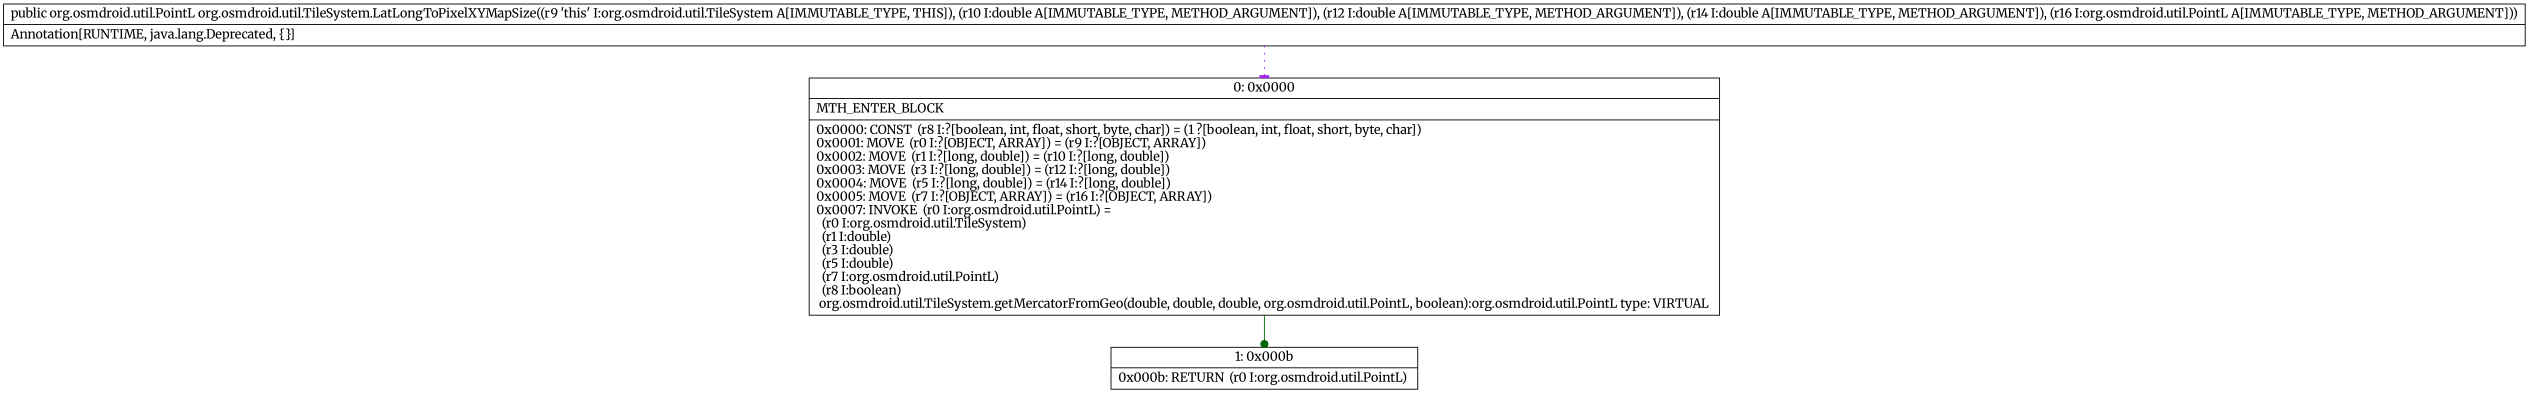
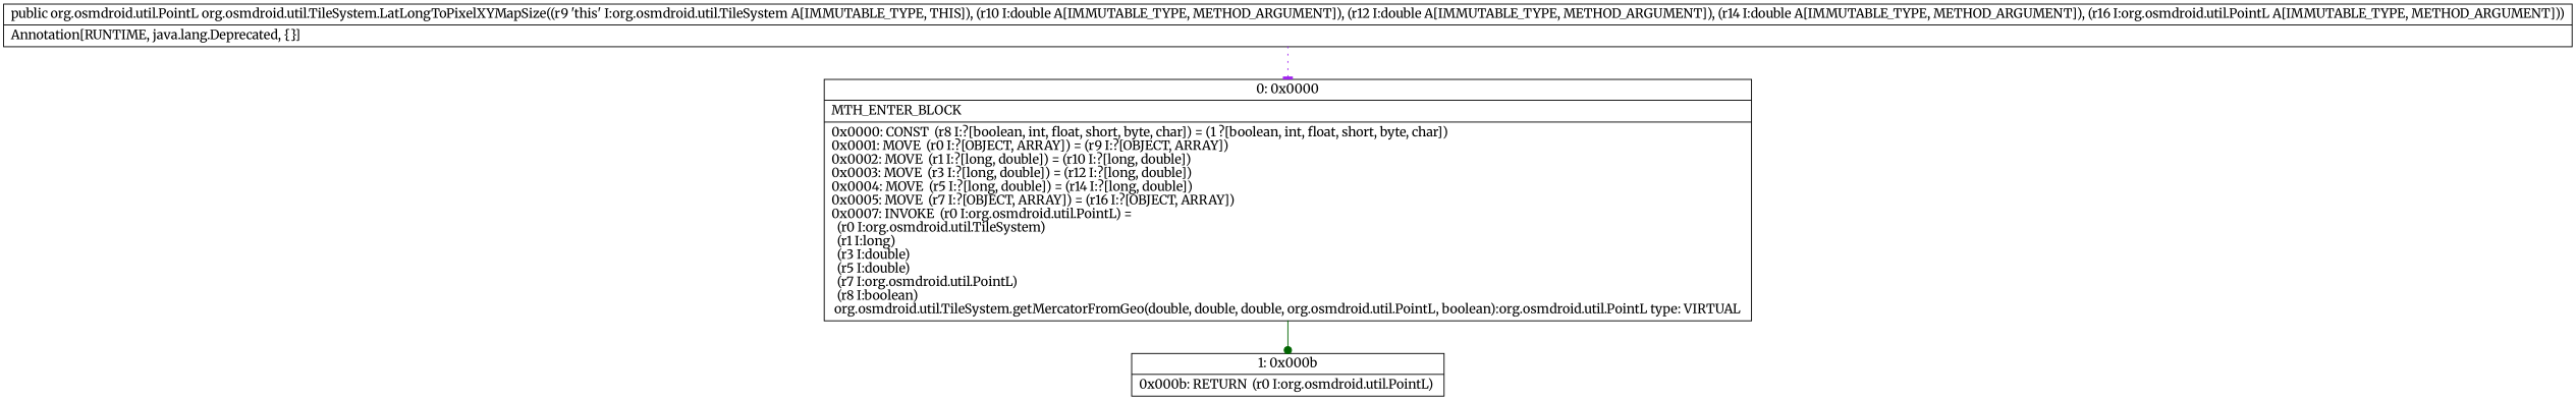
  digraph {
    fontname=Merriweather
    node [shape=record fontname=Merriweather]
    edge [fontname=Merriweather]
-   n1 [label="{0\:\ 0x0000|MTH_ENTER_BLOCK\l|0x0000: CONST  (r8 I:?[boolean, int, float, short, byte, char]) = (1 ?[boolean, int, float, short, byte, char]) \l0x0001: MOVE  (r0 I:?[OBJECT, ARRAY]) = (r9 I:?[OBJECT, ARRAY]) \l0x0002: MOVE  (r1 I:?[long, double]) = (r10 I:?[long, double]) \l0x0003: MOVE  (r3 I:?[long, double]) = (r12 I:?[long, double]) \l0x0004: MOVE  (r5 I:?[long, double]) = (r14 I:?[long, double]) \l0x0005: MOVE  (r7 I:?[OBJECT, ARRAY]) = (r16 I:?[OBJECT, ARRAY]) \l0x0007: INVOKE  (r0 I:org.osmdroid.util.PointL) = \l  (r0 I:org.osmdroid.util.TileSystem)\l  (r1 I:double)\l  (r3 I:double)\l  (r5 I:double)\l  (r7 I:org.osmdroid.util.PointL)\l  (r8 I:boolean)\l org.osmdroid.util.TileSystem.getMercatorFromGeo(double, double, double, org.osmdroid.util.PointL, boolean):org.osmdroid.util.PointL type: VIRTUAL \l}"]
+   n1 [label="{0\:\ 0x0000|MTH_ENTER_BLOCK\l|0x0000: CONST  (r8 I:?[boolean, int, float, short, byte, char]) = (1 ?[boolean, int, float, short, byte, char]) \l0x0001: MOVE  (r0 I:?[OBJECT, ARRAY]) = (r9 I:?[OBJECT, ARRAY]) \l0x0002: MOVE  (r1 I:?[long, double]) = (r10 I:?[long, double]) \l0x0003: MOVE  (r3 I:?[long, double]) = (r12 I:?[long, double]) \l0x0004: MOVE  (r5 I:?[long, double]) = (r14 I:?[long, double]) \l0x0005: MOVE  (r7 I:?[OBJECT, ARRAY]) = (r16 I:?[OBJECT, ARRAY]) \l0x0007: INVOKE  (r0 I:org.osmdroid.util.PointL) = \l  (r0 I:org.osmdroid.util.TileSystem)\l  (r1 I:long)\l  (r3 I:double)\l  (r5 I:double)\l  (r7 I:org.osmdroid.util.PointL)\l  (r8 I:boolean)\l org.osmdroid.util.TileSystem.getMercatorFromGeo(double, double, double, org.osmdroid.util.PointL, boolean):org.osmdroid.util.PointL type: VIRTUAL \l}"]
    n2 [label="{1\:\ 0x000b|0x000b: RETURN  (r0 I:org.osmdroid.util.PointL) \l}"]
    n3 [label="{public org.osmdroid.util.PointL org.osmdroid.util.TileSystem.LatLongToPixelXYMapSize((r9 'this' I:org.osmdroid.util.TileSystem A[IMMUTABLE_TYPE, THIS]), (r10 I:double A[IMMUTABLE_TYPE, METHOD_ARGUMENT]), (r12 I:double A[IMMUTABLE_TYPE, METHOD_ARGUMENT]), (r14 I:double A[IMMUTABLE_TYPE, METHOD_ARGUMENT]), (r16 I:org.osmdroid.util.PointL A[IMMUTABLE_TYPE, METHOD_ARGUMENT]))  | Annotation[RUNTIME, java.lang.Deprecated, \{\}]\l}"]
    n1 -> n2 [color=darkgreen style=solid arrowhead=dot]
    n3 -> n1 [color=purple style=dotted arrowhead=tee]
  }
